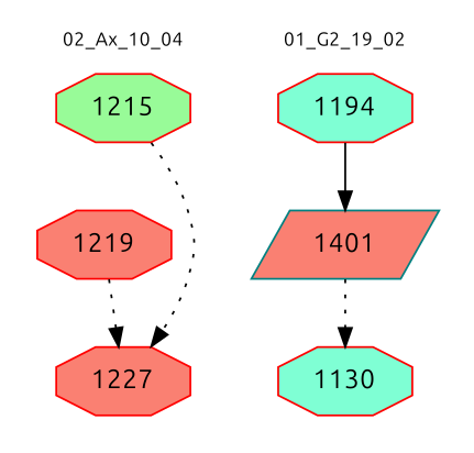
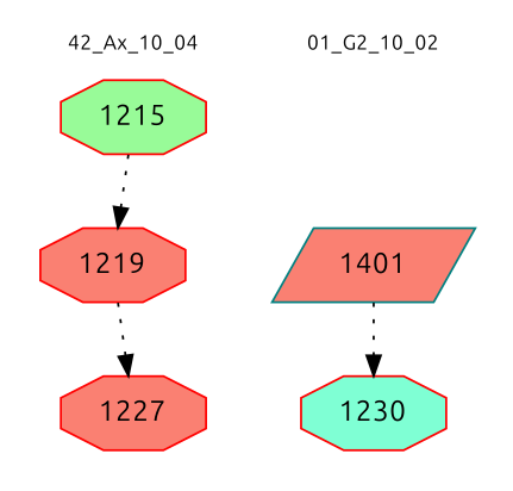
  digraph {
    fontname=Ubuntu
    node [color=red fillcolor=salmon fontname=Ubuntu shape=octagon style=filled]
    edge [color=black fontname=Ubuntu style=dotted]
    n1 [fillcolor=palegreen label=1215]
    n2 [label=1219]
    n3 [label=1227]
-   n4 [fillcolor=aquamarine label=1194]
    n5 [color=teal label=1401 shape=parallelogram]
-   n6 [fillcolor=aquamarine label=1130]
+   n6 [fillcolor=aquamarine label=1230]
    subgraph cluster_1 {
      color=white
      fontsize=10
-     label="02_Ax_10_04"
+     label="42_Ax_10_04"
      n1
      n2
      n3
    }
    subgraph cluster_2 {
      color=white
      fontsize=10
-     label="01_G2_19_02"
-     n4
+     label="01_G2_10_02"
      n5
      n6
    }
-   n1 -> n3
+   n1 -> n2
    n2 -> n3
-   n4 -> n5 [style=solid]
    n5 -> n6
  }
